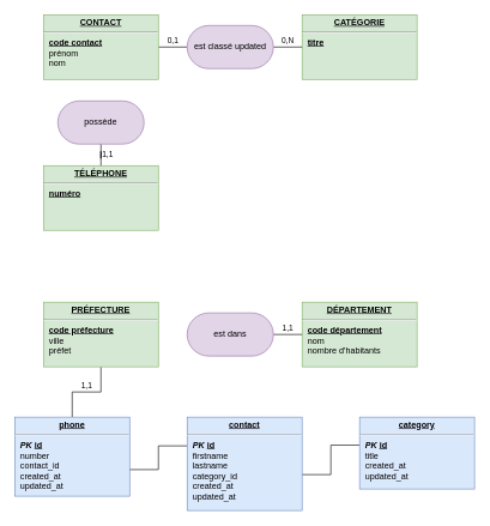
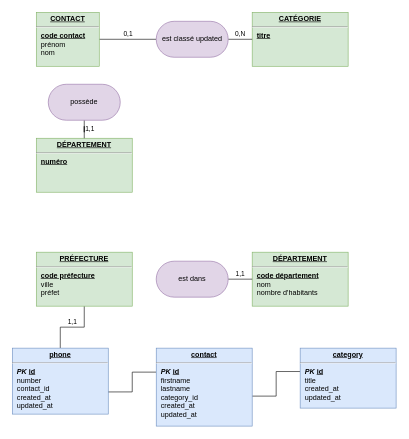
  <mxCell id="0" />
  <mxCell id="1" parent="0" />
  <mxCell id="2" value="0,1" style="edgeStyle=orthogonalEdgeStyle;rounded=0;orthogonalLoop=1;jettySize=auto;html=1;endArrow=none;endFill=0;labelBackgroundColor=none;verticalAlign=bottom;" parent="1" source="3" target="9" edge="1"><mxGeometry relative="1" as="geometry"><mxPoint as="offset" /></mxGeometry></mxCell>
- <mxCell id="3" value="&lt;p style=&quot;margin:0px;margin-top:4px;text-align:center;text-decoration:underline;&quot;&gt;&lt;b&gt;CONTACT&lt;/b&gt;&lt;/p&gt;&lt;hr&gt;&lt;p style=&quot;margin:0px;margin-left:8px;&quot;&gt;&lt;u&gt;&lt;b&gt;code contact&lt;/b&gt;&lt;/u&gt;&lt;/p&gt;&lt;p style=&quot;margin:0px;margin-left:8px;&quot;&gt;prénom&lt;/p&gt;&lt;p style=&quot;margin:0px;margin-left:8px;&quot;&gt;nom&lt;/p&gt;" style="verticalAlign=top;align=left;overflow=fill;fontSize=12;fontFamily=Helvetica;html=1;fillColor=#d5e8d4;strokeColor=#82b366;rounded=0;" parent="1" vertex="1"><mxGeometry x="60" y="20" width="160" height="90" as="geometry" /></mxCell>
- <mxCell id="4" value="&lt;p style=&quot;margin:0px;margin-top:4px;text-align:center;text-decoration:underline;&quot;&gt;&lt;b&gt;TÉLÉPHONE&lt;/b&gt;&lt;/p&gt;&lt;hr&gt;&lt;p style=&quot;margin:0px;margin-left:8px;&quot;&gt;&lt;span style=&quot;background-color: initial;&quot;&gt;&lt;b&gt;&lt;u&gt;numéro&lt;/u&gt;&lt;/b&gt;&lt;/span&gt;&lt;br&gt;&lt;/p&gt;" style="verticalAlign=top;align=left;overflow=fill;fontSize=12;fontFamily=Helvetica;html=1;fillColor=#d5e8d4;strokeColor=#82b366;rounded=0;" parent="1" vertex="1"><mxGeometry x="60" y="230" width="160" height="90" as="geometry" /></mxCell>
+ <mxCell id="3" value="&lt;p style=&quot;margin:0px;margin-top:4px;text-align:center;text-decoration:underline;&quot;&gt;&lt;b&gt;CONTACT&lt;/b&gt;&lt;/p&gt;&lt;hr&gt;&lt;p style=&quot;margin:0px;margin-left:8px;&quot;&gt;&lt;u&gt;&lt;b&gt;code contact&lt;/b&gt;&lt;/u&gt;&lt;/p&gt;&lt;p style=&quot;margin:0px;margin-left:8px;&quot;&gt;prénom&lt;/p&gt;&lt;p style=&quot;margin:0px;margin-left:8px;&quot;&gt;nom&lt;/p&gt;" style="verticalAlign=top;align=left;overflow=fill;fontSize=12;fontFamily=Helvetica;html=1;fillColor=#d5e8d4;strokeColor=#82b366;rounded=0;" parent="1" vertex="1"><mxGeometry x="60" y="20" width="105" height="90" as="geometry" /></mxCell>
+ <mxCell id="4" value="&lt;p style=&quot;margin:0px;margin-top:4px;text-align:center;text-decoration:underline;&quot;&gt;&lt;b&gt;DÉPARTEMENT&lt;/b&gt;&lt;/p&gt;&lt;hr&gt;&lt;p style=&quot;margin:0px;margin-left:8px;&quot;&gt;&lt;span style=&quot;background-color: initial;&quot;&gt;&lt;b&gt;&lt;u&gt;numéro&lt;/u&gt;&lt;/b&gt;&lt;/span&gt;&lt;br&gt;&lt;/p&gt;" style="verticalAlign=top;align=left;overflow=fill;fontSize=12;fontFamily=Helvetica;html=1;fillColor=#d5e8d4;strokeColor=#82b366;rounded=0;" parent="1" vertex="1"><mxGeometry x="60" y="230" width="160" height="90" as="geometry" /></mxCell>
  <mxCell id="5" value="&lt;p style=&quot;margin:0px;margin-top:4px;text-align:center;text-decoration:underline;&quot;&gt;&lt;b&gt;CATÉGORIE&lt;/b&gt;&lt;/p&gt;&lt;hr&gt;&lt;p style=&quot;margin:0px;margin-left:8px;&quot;&gt;&lt;span style=&quot;background-color: initial;&quot;&gt;&lt;b&gt;&lt;u&gt;titre&lt;/u&gt;&lt;/b&gt;&lt;/span&gt;&lt;br&gt;&lt;/p&gt;" style="verticalAlign=top;align=left;overflow=fill;fontSize=12;fontFamily=Helvetica;html=1;fillColor=#d5e8d4;strokeColor=#82b366;rounded=0;" parent="1" vertex="1"><mxGeometry x="420" y="20" width="160" height="90" as="geometry" /></mxCell>
  <mxCell id="6" value="1,1" style="edgeStyle=orthogonalEdgeStyle;rounded=0;orthogonalLoop=1;jettySize=auto;html=1;endArrow=none;endFill=0;labelBackgroundColor=none;labelPosition=right;verticalLabelPosition=middle;align=left;verticalAlign=middle;" parent="1" source="7" target="4" edge="1"><mxGeometry relative="1" as="geometry" /></mxCell>
  <mxCell id="7" value="possède" style="rounded=1;whiteSpace=wrap;html=1;arcSize=50;fillColor=#e1d5e7;strokeColor=#9673a6;" parent="1" vertex="1"><mxGeometry x="80" y="140" width="120" height="60" as="geometry" /></mxCell>
  <mxCell id="8" value="0,N" style="edgeStyle=orthogonalEdgeStyle;rounded=0;orthogonalLoop=1;jettySize=auto;html=1;endArrow=none;endFill=0;labelBackgroundColor=none;verticalAlign=bottom;" parent="1" source="9" target="5" edge="1"><mxGeometry relative="1" as="geometry"><mxPoint as="offset" /></mxGeometry></mxCell>
  <mxCell id="9" value="est classé updated" style="rounded=1;whiteSpace=wrap;html=1;arcSize=50;fillColor=#e1d5e7;strokeColor=#9673a6;" parent="1" vertex="1"><mxGeometry x="260" y="35" width="120" height="60" as="geometry" /></mxCell>
  <mxCell id="10" value="1,1" style="edgeStyle=orthogonalEdgeStyle;rounded=0;orthogonalLoop=1;jettySize=auto;html=1;endArrow=none;endFill=0;labelBackgroundColor=none;verticalAlign=bottom;" parent="1" source="11" target="17" edge="1"><mxGeometry relative="1" as="geometry" /></mxCell>
  <mxCell id="11" value="&lt;p style=&quot;margin:0px;margin-top:4px;text-align:center;text-decoration:underline;&quot;&gt;&lt;b&gt;PRÉFECTURE&lt;/b&gt;&lt;/p&gt;&lt;hr&gt;&lt;p style=&quot;margin:0px;margin-left:8px;&quot;&gt;&lt;u&gt;&lt;b&gt;code préfecture&lt;/b&gt;&lt;/u&gt;&lt;/p&gt;&lt;p style=&quot;margin:0px;margin-left:8px;&quot;&gt;ville&lt;/p&gt;&lt;p style=&quot;margin:0px;margin-left:8px;&quot;&gt;préfet&lt;/p&gt;" style="verticalAlign=top;align=left;overflow=fill;fontSize=12;fontFamily=Helvetica;html=1;fillColor=#d5e8d4;strokeColor=#82b366;rounded=0;" parent="1" vertex="1"><mxGeometry x="60" y="420" width="160" height="90" as="geometry" /></mxCell>
  <mxCell id="12" value="&lt;p style=&quot;margin:0px;margin-top:4px;text-align:center;text-decoration:underline;&quot;&gt;&lt;b&gt;DÉPARTEMENT&lt;/b&gt;&lt;/p&gt;&lt;hr&gt;&lt;p style=&quot;margin:0px;margin-left:8px;&quot;&gt;&lt;u&gt;&lt;b&gt;code département&lt;/b&gt;&lt;/u&gt;&lt;/p&gt;&lt;p style=&quot;margin:0px;margin-left:8px;&quot;&gt;nom&lt;/p&gt;&lt;p style=&quot;margin:0px;margin-left:8px;&quot;&gt;nombre d'habitants&lt;/p&gt;" style="verticalAlign=top;align=left;overflow=fill;fontSize=12;fontFamily=Helvetica;html=1;fillColor=#d5e8d4;strokeColor=#82b366;rounded=0;" parent="1" vertex="1"><mxGeometry x="420" y="420" width="160" height="90" as="geometry" /></mxCell>
  <mxCell id="13" value="1,1" style="edgeStyle=orthogonalEdgeStyle;rounded=0;orthogonalLoop=1;jettySize=auto;html=1;endArrow=none;endFill=0;labelBackgroundColor=none;verticalAlign=bottom;" parent="1" source="14" target="12" edge="1"><mxGeometry relative="1" as="geometry" /></mxCell>
  <mxCell id="14" value="est dans" style="rounded=1;whiteSpace=wrap;html=1;arcSize=50;fillColor=#e1d5e7;strokeColor=#9673a6;" parent="1" vertex="1"><mxGeometry x="260" y="435" width="120" height="60" as="geometry" /></mxCell>
  <mxCell id="15" value="" style="endArrow=none;html=1;rounded=0;exitX=0.994;exitY=0.664;exitDx=0;exitDy=0;exitPerimeter=0;" edge="1" parent="1" source="17"><mxGeometry width="50" height="50" relative="1" as="geometry"><mxPoint x="320" y="780" as="sourcePoint" /><mxPoint x="260" y="620" as="targetPoint" /><Array as="points"><mxPoint x="220" y="653" /><mxPoint x="220" y="620" /></Array></mxGeometry></mxCell>
  <mxCell id="16" value="" style="endArrow=none;html=1;rounded=0;entryX=0;entryY=0.39;entryDx=0;entryDy=0;entryPerimeter=0;" edge="1" parent="1" target="19"><mxGeometry width="50" height="50" relative="1" as="geometry"><mxPoint x="420" y="660" as="sourcePoint" /><mxPoint x="370" y="730" as="targetPoint" /><Array as="points"><mxPoint x="460" y="660" /><mxPoint x="460" y="619" /></Array></mxGeometry></mxCell>
  <mxCell id="17" value="&lt;p style=&quot;margin:0px;margin-top:4px;text-align:center;text-decoration:underline;&quot;&gt;&lt;b&gt;phone&lt;/b&gt;&lt;/p&gt;&lt;hr&gt;&lt;p style=&quot;margin:0px;margin-left:8px;&quot;&gt;&lt;span style=&quot;background-color: initial;&quot;&gt;&lt;b&gt;&lt;i&gt;PK &lt;/i&gt;&lt;u&gt;id&lt;/u&gt;&lt;/b&gt;&lt;/span&gt;&lt;br&gt;&lt;/p&gt;&lt;p style=&quot;margin:0px;margin-left:8px;&quot;&gt;&lt;span style=&quot;background-color: initial;&quot;&gt;number&lt;/span&gt;&lt;/p&gt;&lt;p style=&quot;margin:0px;margin-left:8px;&quot;&gt;&lt;span style=&quot;background-color: initial;&quot;&gt;contact_id&lt;/span&gt;&lt;/p&gt;&lt;p style=&quot;margin:0px;margin-left:8px;&quot;&gt;&lt;span style=&quot;background-color: initial;&quot;&gt;created_at&lt;/span&gt;&lt;/p&gt;&lt;p style=&quot;margin:0px;margin-left:8px;&quot;&gt;&lt;span style=&quot;background-color: initial;&quot;&gt;updated_at&lt;/span&gt;&lt;/p&gt;" style="verticalAlign=top;align=left;overflow=fill;fontSize=12;fontFamily=Helvetica;html=1;fillColor=#dae8fc;strokeColor=#6c8ebf;rounded=0;" vertex="1" parent="1"><mxGeometry x="20" y="580" width="160" height="110" as="geometry" /></mxCell>
  <mxCell id="18" value="&lt;p style=&quot;margin:0px;margin-top:4px;text-align:center;text-decoration:underline;&quot;&gt;&lt;b&gt;contact&lt;/b&gt;&lt;/p&gt;&lt;hr&gt;&lt;p style=&quot;margin:0px;margin-left:8px;&quot;&gt;&lt;b&gt;&lt;i&gt;PK&lt;/i&gt;&lt;/b&gt; &lt;b style=&quot;text-decoration-line: underline;&quot;&gt;id&lt;/b&gt;&lt;/p&gt;&lt;p style=&quot;margin:0px;margin-left:8px;&quot;&gt;firstname&lt;/p&gt;&lt;p style=&quot;margin:0px;margin-left:8px;&quot;&gt;lastname&lt;/p&gt;&lt;p style=&quot;margin:0px;margin-left:8px;&quot;&gt;category_id&lt;/p&gt;&lt;p style=&quot;border-color: var(--border-color); margin: 0px 0px 0px 8px;&quot;&gt;created_at&lt;/p&gt;&lt;p style=&quot;border-color: var(--border-color); margin: 0px 0px 0px 8px;&quot;&gt;&lt;span style=&quot;border-color: var(--border-color); background-color: initial;&quot;&gt;updated_at&lt;/span&gt;&lt;/p&gt;" style="verticalAlign=top;align=left;overflow=fill;fontSize=12;fontFamily=Helvetica;html=1;fillColor=#dae8fc;strokeColor=#6c8ebf;rounded=0;" vertex="1" parent="1"><mxGeometry x="260" y="580" width="160" height="130" as="geometry" /></mxCell>
  <mxCell id="19" value="&lt;p style=&quot;margin:0px;margin-top:4px;text-align:center;text-decoration:underline;&quot;&gt;&lt;b&gt;category&lt;/b&gt;&lt;/p&gt;&lt;hr&gt;&lt;p style=&quot;margin:0px;margin-left:8px;&quot;&gt;&lt;span style=&quot;background-color: initial;&quot;&gt;&lt;b&gt;&lt;i&gt;PK &lt;/i&gt;&lt;u&gt;id&lt;/u&gt;&lt;/b&gt;&lt;/span&gt;&lt;br&gt;&lt;/p&gt;&lt;p style=&quot;margin:0px;margin-left:8px;&quot;&gt;&lt;span style=&quot;background-color: initial;&quot;&gt;title&lt;/span&gt;&lt;/p&gt;&lt;p style=&quot;border-color: var(--border-color); margin: 0px 0px 0px 8px;&quot;&gt;created_at&lt;/p&gt;&lt;p style=&quot;border-color: var(--border-color); margin: 0px 0px 0px 8px;&quot;&gt;&lt;span style=&quot;border-color: var(--border-color); background-color: initial;&quot;&gt;updated_at&lt;/span&gt;&lt;/p&gt;" style="verticalAlign=top;align=left;overflow=fill;fontSize=12;fontFamily=Helvetica;html=1;fillColor=#dae8fc;strokeColor=#6c8ebf;rounded=0;" vertex="1" parent="1"><mxGeometry x="500" y="580" width="160" height="100" as="geometry" /></mxCell>
